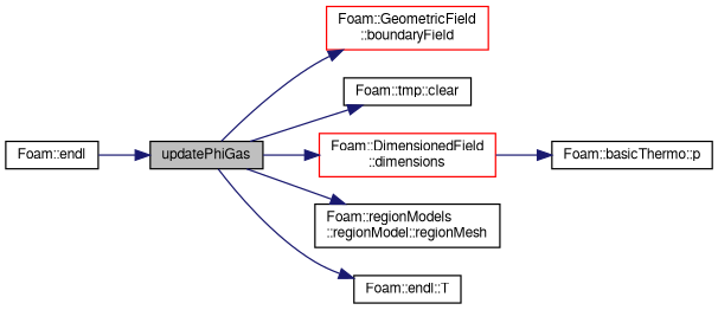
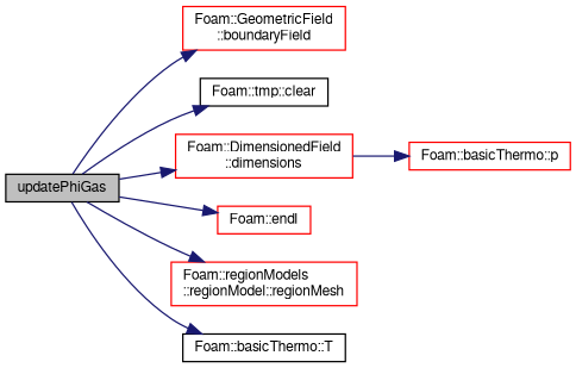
  digraph {
    rankdir=LR
    node [color=black fontname=FreeSans fontsize=10 shape=record]
    edge [color=midnightblue fontname=FreeSans fontsize=10 labelfontname=FreeSans labelfontsize=10 style=solid]
    n1 [fillcolor=grey75 fontcolor=black height=0.2 label=updatePhiGas style=filled width=0.4]
    n2 [color=red height=0.2 label="Foam::GeometricField\l::boundaryField" width=0.4]
    n3 [height=0.2 label="Foam::tmp::clear" width=0.4]
    n4 [color=red height=0.2 label="Foam::DimensionedField\l::dimensions" width=0.4]
-   n5 [height=0.2 label="Foam::endl" width=0.4]
-   n6 [height=0.2 label="Foam::regionModels\l::regionModel::regionMesh" width=0.4]
-   n7 [height=0.2 label="Foam::endl::T" width=0.4]
-   n8 [height=0.2 label="Foam::basicThermo::p" width=0.4]
+   n5 [color=red height=0.2 label="Foam::endl" width=0.4]
+   n6 [color=red height=0.2 label="Foam::regionModels\l::regionModel::regionMesh" width=0.4]
+   n7 [height=0.2 label="Foam::basicThermo::T" width=0.4]
+   n8 [color=red height=0.2 label="Foam::basicThermo::p" width=0.4]
    n1 -> n2
    n1 -> n3
    n1 -> n4
-   n5 -> n1
+   n1 -> n5
    n1 -> n6
    n1 -> n7
    n4 -> n8
  }
